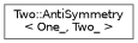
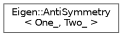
  digraph {
    rankdir=LR
-   n1 [color=grey40 fillcolor=white fontname=Helvetica fontsize=10 height=0.2 label="Two::AntiSymmetry\l\< One_, Two_ \>" shape=box style=filled width=0.4]
+   n1 [color=grey40 fillcolor=white fontname=Helvetica fontsize=10 height=0.2 label="Eigen::AntiSymmetry\l\< One_, Two_ \>" shape=box style=filled width=0.4]
  }
